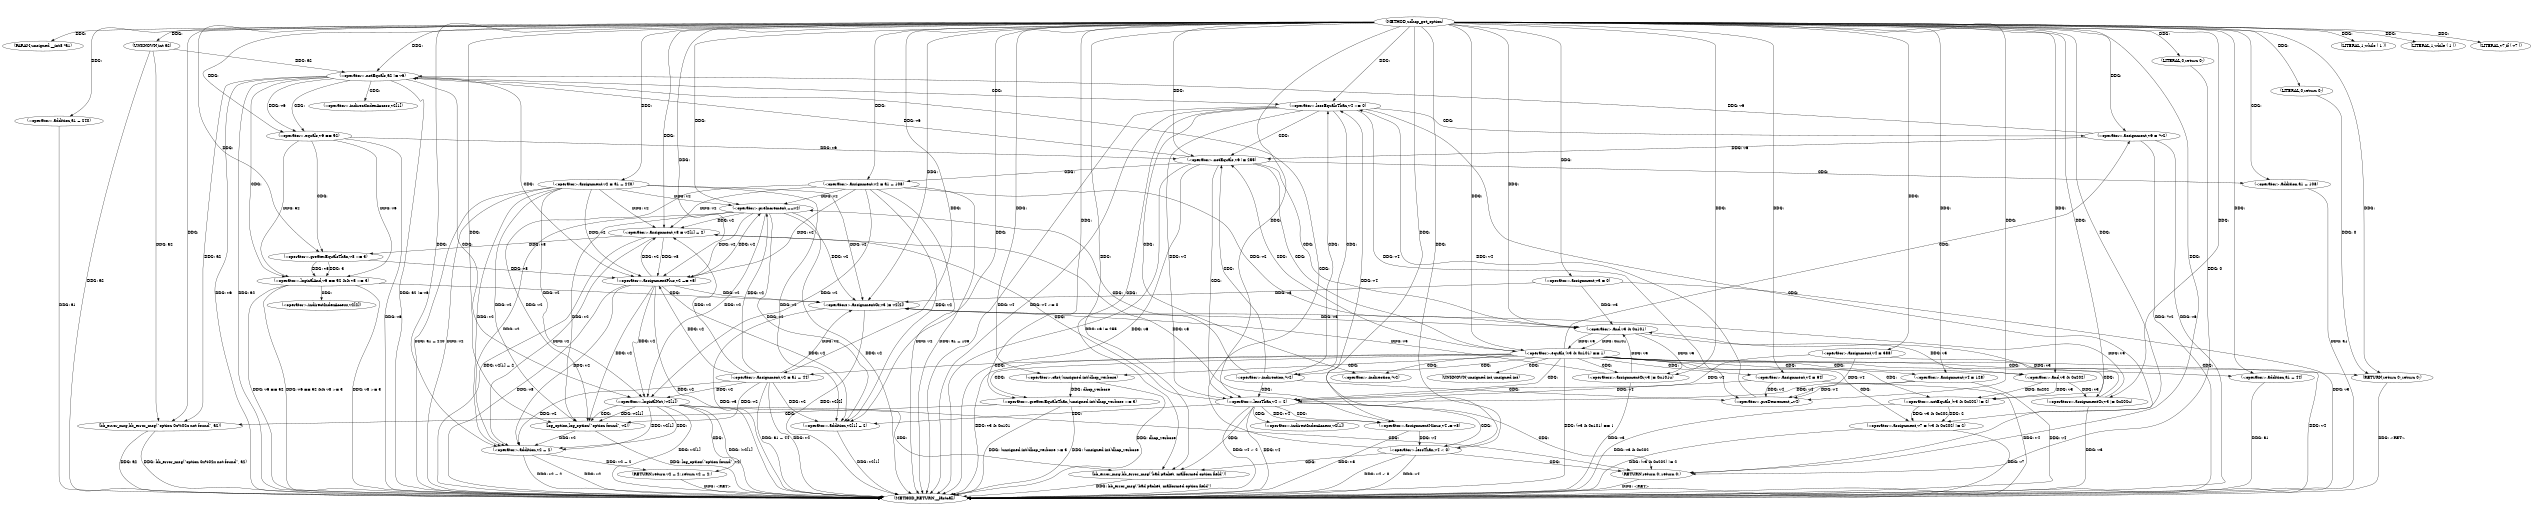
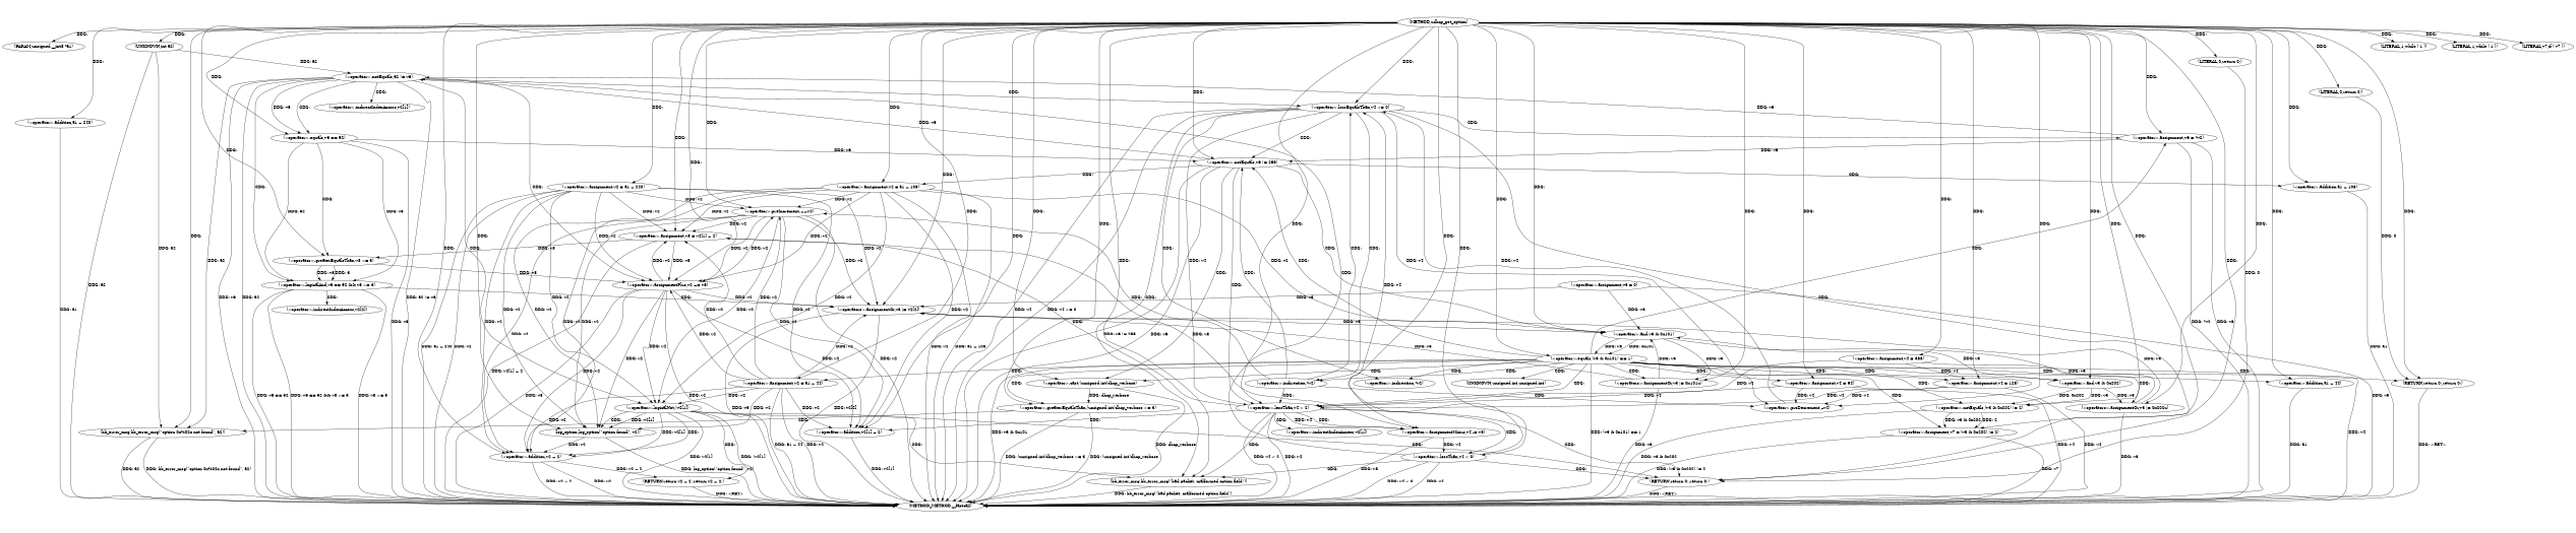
  digraph {
    n1 [label="(METHOD,udhcp_get_option)"]
    n2 [label="(PARAM,unsigned __int8 *a1)"]
    n3 [label="(UNKNOWN,int a2)"]
    n4 [label="(<operator>.assignment,v2 = a1 + 240)"]
    n5 [label="(<operator>.addition,a1 + 240)"]
    n6 [label="(<operator>.assignment,v3 = 0)"]
    n7 [label="(<operator>.assignment,v4 = 388)"]
    n8 [label="(LITERAL,1,while ( 1 ))"]
    n9 [label="(LITERAL,1,while ( 1 ))"]
    n10 [label="(<operator>.assignment,v6 = *v2)"]
    n11 [label="(<operator>.preDecrement,--v4)"]
    n12 [label="(<operator>.preIncrement,++v2)"]
    n13 [label="(<operator>.lessEqualsThan,v4 <= 0)"]
    n14 [label="(<operator>.notEquals,v6 != 255)"]
    n15 [label="(<operator>.assignment,v2 = a1 + 108)"]
    n16 [label="(<operator>.addition,a1 + 108)"]
    n17 [label="(<operator>.equals,(v3 & 0x101) == 1)"]
    n18 [label="(<operator>.and,v3 & 0x101)"]
    n19 [label="(<operators>.assignmentOr,v3 |= 0x101u)"]
    n20 [label="(<operator>.assignment,v4 = 128)"]
    n21 [label="(<operator>.assignment,v7 = (v3 & 0x202) != 2)"]
    n22 [label="(<operator>.notEquals,(v3 & 0x202) != 2)"]
    n23 [label="(<operator>.and,v3 & 0x202)"]
    n24 [label="(<operators>.assignmentOr,v3 |= 0x202u)"]
    n25 [label="(LITERAL,v7,if ( v7 ))"]
    n26 [label="(<operator>.greaterEqualsThan,(unsigned int)dhcp_verbose >= 3)"]
    n27 [label="(<operator>.cast,(unsigned int)dhcp_verbose)"]
    n28 [label="(bb_error_msg,bb_error_msg(\"option 0x%02x not found\", a2))"]
    n29 [label="(RETURN,return 0;,return 0;)"]
    n30 [label="(LITERAL,0,return 0;)"]
    n31 [label="(<operator>.assignment,v2 = a1 + 44)"]
    n32 [label="(<operator>.addition,a1 + 44)"]
    n33 [label="(<operator>.assignment,v4 = 64)"]
    n34 [label="(<operator>.lessThan,v4 < 2)"]
    n35 [label="(<operator>.assignment,v8 = v2[1] + 2)"]
    n36 [label="(<operator>.addition,v2[1] + 2)"]
    n37 [label="(<operator>.assignmentMinus,v4 -= v8)"]
    n38 [label="(<operator>.lessThan,v4 < 0)"]
    n39 [label="(<operator>.notEquals,a2 != v6)"]
    n40 [label="(<operator>.equals,v6 == 52)"]
    n41 [label="(<operator>.greaterEqualsThan,v8 >= 3)"]
    n42 [label="(<operators>.assignmentOr,v3 |= v2[2])"]
    n43 [label="(<operator>.assignmentPlus,v2 += v8)"]
    n44 [label="(bb_error_msg,bb_error_msg(\"bad packet, malformed option field\"))"]
    n45 [label="(RETURN,return 0;,return 0;)"]
    n46 [label="(LITERAL,0,return 0;)"]
    n47 [label="(log_option,log_option(\"option found\", v2))"]
    n48 [label="(<operator>.addition,v2 + 2)"]
-   n49 [label="(METHOD_RETURN,__fastcall)"]
+   n49 [label="(METHOD_METHOD,__fastcall)"]
    n50 [label="(<operator>.logicalNot,!v2[1])"]
    n51 [label="(<operator>.indirection,*v2)"]
    n52 [label="(<operator>.indirection,*v2)"]
    n53 [label="(UNKNOWN,unsigned int,unsigned int)"]
    n54 [label="(<operator>.indirectIndexAccess,v2[1])"]
    n55 [label="(<operator>.logicalAnd,v6 == 52 && v8 >= 3)"]
    n56 [label="(<operator>.indirectIndexAccess,v2[1])"]
    n57 [label="(RETURN,return v2 + 2;,return v2 + 2;)"]
    n58 [label="(<operator>.indirectIndexAccess,v2[2])"]
    n1 -> n2 [label="DDG: "]
    n1 -> n3 [label="DDG: "]
    n1 -> n4 [label="DDG: "]
    n1 -> n5 [label="DDG: "]
-   n1 -> n6 [label="DDG: "]
    n1 -> n7 [label="DDG: "]
    n1 -> n8 [label="DDG: "]
    n1 -> n9 [label="DDG: "]
    n1 -> n10 [label="DDG: "]
    n1 -> n11 [label="DDG: "]
    n1 -> n12 [label="DDG: "]
    n1 -> n13 [label="DDG: "]
    n1 -> n14 [label="DDG: "]
    n1 -> n15 [label="DDG: "]
-   n1 -> n16 [label="CDG: "]
+   n1 -> n16 [label="DDG: "]
    n1 -> n17 [label="DDG: "]
    n1 -> n18 [label="DDG: "]
    n1 -> n19 [label="DDG: "]
    n1 -> n20 [label="DDG: "]
    n1 -> n21 [label="DDG: "]
    n1 -> n22 [label="DDG: "]
    n1 -> n23 [label="DDG: "]
    n1 -> n24 [label="DDG: "]
    n1 -> n25 [label="DDG: "]
    n1 -> n26 [label="DDG: "]
    n1 -> n27 [label="DDG: "]
    n1 -> n28 [label="DDG: "]
    n1 -> n29 [label="DDG: "]
    n1 -> n30 [label="DDG: "]
    n1 -> n31 [label="DDG: "]
    n1 -> n32 [label="DDG: "]
    n1 -> n33 [label="DDG: "]
    n1 -> n34 [label="DDG: "]
    n1 -> n35 [label="DDG: "]
    n1 -> n36 [label="DDG: "]
    n1 -> n37 [label="DDG: "]
    n1 -> n38 [label="DDG: "]
-   n1 -> n39 [label="DDG: "]
    n1 -> n40 [label="DDG: "]
    n1 -> n41 [label="DDG: "]
    n1 -> n42 [label="DDG: "]
    n1 -> n43 [label="DDG: "]
    n1 -> n44 [label="DDG: "]
    n1 -> n45 [label="DDG: "]
    n1 -> n46 [label="DDG: "]
    n1 -> n47 [label="DDG: "]
    n1 -> n48 [label="DDG: "]
    n3 -> n28 [label="DDG: a2"]
    n3 -> n39 [label="DDG: a2"]
    n3 -> n49 [label="DDG: a2"]
    n4 -> n12 [label="DDG: v2"]
    n4 -> n35 [label="DDG: v2"]
    n4 -> n36 [label="DDG: v2"]
    n4 -> n42 [label="DDG: v2"]
    n4 -> n43 [label="DDG: v2"]
    n4 -> n47 [label="DDG: v2"]
    n4 -> n48 [label="DDG: v2"]
    n4 -> n49 [label="DDG: v2"]
    n4 -> n49 [label="DDG: a1 + 240"]
    n4 -> n50 [label="DDG: v2"]
    n5 -> n49 [label="DDG: a1"]
    n6 -> n18 [label="DDG: v3"]
    n6 -> n42 [label="DDG: v3"]
    n6 -> n49 [label="DDG: v3"]
-   n7 -> n11 [label="DDG: v4"]
+   n7 -> n20 [label="DDG: v4"]
    n7 -> n34 [label="DDG: v4"]
    n7 -> n49 [label="DDG: v4"]
    n10 -> n14 [label="DDG: v6"]
    n10 -> n39 [label="DDG: v6"]
    n10 -> n49 [label="DDG: *v2"]
    n10 -> n49 [label="DDG: v6"]
    n11 -> n13 [label="DDG: v4"]
    n12 -> n35 [label="DDG: v2"]
    n12 -> n36 [label="DDG: v2"]
    n12 -> n42 [label="DDG: v2"]
    n12 -> n43 [label="DDG: v2"]
    n12 -> n47 [label="DDG: v2"]
    n12 -> n48 [label="DDG: v2"]
    n12 -> n49 [label="DDG: v2"]
    n12 -> n50 [label="DDG: v2"]
    n13 -> n10 [label="CDG: "]
    n13 -> n11 [label="DDG: v4"]
    n13 -> n14 [label="CDG: "]
    n13 -> n34 [label="DDG: v4"]
    n13 -> n44 [label="CDG: "]
    n13 -> n45 [label="CDG: "]
    n13 -> n49 [label="DDG: v4"]
    n13 -> n49 [label="DDG: v4 <= 0"]
    n13 -> n51 [label="CDG: "]
    n13 -> n52 [label="CDG: "]
    n14 -> n15 [label="CDG: "]
    n14 -> n16 [label="CDG: "]
-   n14 -> n17 [label="CDG: "]
+   n14 -> n27 [label="CDG: "]
    n14 -> n18 [label="CDG: "]
    n14 -> n34 [label="CDG: "]
    n14 -> n39 [label="DDG: v6"]
    n14 -> n49 [label="DDG: v6 != 255"]
    n14 -> n49 [label="DDG: v6"]
    n15 -> n12 [label="DDG: v2"]
    n15 -> n18 [label="DDG: v2"]
    n15 -> n35 [label="DDG: v2"]
    n15 -> n36 [label="DDG: v2"]
    n15 -> n43 [label="DDG: v2"]
    n15 -> n47 [label="DDG: v2"]
-   n35 -> n48 [label="DDG: v2"]
+   n15 -> n48 [label="DDG: v2"]
    n15 -> n49 [label="DDG: v2"]
    n15 -> n49 [label="DDG: a1 + 108"]
    n15 -> n50 [label="DDG: v2"]
    n16 -> n49 [label="DDG: a1"]
    n17 -> n10 [label="CDG: "]
    n17 -> n14 [label="CDG: "]
    n17 -> n19 [label="CDG: "]
    n17 -> n20 [label="CDG: "]
    n17 -> n21 [label="CDG: "]
    n17 -> n22 [label="CDG: "]
    n17 -> n23 [label="CDG: "]
    n17 -> n24 [label="CDG: "]
    n17 -> n26 [label="CDG: "]
    n17 -> n27 [label="CDG: "]
    n17 -> n29 [label="CDG: "]
    n17 -> n31 [label="CDG: "]
    n17 -> n32 [label="CDG: "]
    n17 -> n33 [label="CDG: "]
    n17 -> n34 [label="CDG: "]
    n17 -> n49 [label="DDG: v3 & 0x101"]
    n17 -> n49 [label="DDG: (v3 & 0x101) == 1"]
    n17 -> n51 [label="CDG: "]
    n17 -> n52 [label="CDG: "]
    n17 -> n53 [label="CDG: "]
    n18 -> n17 [label="DDG: v3"]
    n18 -> n17 [label="DDG: 0x101"]
    n18 -> n19 [label="DDG: v3"]
    n18 -> n23 [label="DDG: v3"]
    n19 -> n18 [label="DDG: v3"]
    n19 -> n42 [label="DDG: v3"]
    n19 -> n49 [label="DDG: v3"]
    n20 -> n11 [label="DDG: v4"]
    n20 -> n34 [label="DDG: v4"]
    n20 -> n49 [label="DDG: v4"]
    n21 -> n49 [label="DDG: v7"]
    n21 -> n49 [label="DDG: (v3 & 0x202) != 2"]
    n22 -> n21 [label="DDG: v3 & 0x202"]
    n22 -> n21 [label="DDG: 2"]
    n22 -> n49 [label="DDG: v3 & 0x202"]
    n23 -> n22 [label="DDG: v3"]
    n23 -> n22 [label="DDG: 0x202"]
    n23 -> n24 [label="DDG: v3"]
    n24 -> n18 [label="DDG: v3"]
    n24 -> n42 [label="DDG: v3"]
    n24 -> n49 [label="DDG: v3"]
    n26 -> n28 [label="CDG: "]
    n26 -> n49 [label="DDG: (unsigned int)dhcp_verbose >= 3"]
    n26 -> n49 [label="DDG: (unsigned int)dhcp_verbose"]
    n27 -> n26 [label="DDG: dhcp_verbose"]
    n27 -> n49 [label="DDG: dhcp_verbose"]
    n28 -> n49 [label="DDG: a2"]
    n28 -> n49 [label="DDG: bb_error_msg(\"option 0x%02x not found\", a2)"]
    n29 -> n49 [label="DDG: <RET>"]
    n30 -> n29 [label="DDG: 0"]
    n31 -> n12 [label="DDG: v2"]
    n31 -> n35 [label="DDG: v2"]
    n31 -> n36 [label="DDG: v2"]
    n31 -> n42 [label="DDG: v2"]
    n31 -> n43 [label="DDG: v2"]
    n31 -> n47 [label="DDG: v2"]
    n31 -> n48 [label="DDG: v2"]
    n31 -> n49 [label="DDG: a1 + 44"]
    n31 -> n49 [label="DDG: v2"]
    n31 -> n50 [label="DDG: v2"]
    n32 -> n49 [label="DDG: a1"]
    n33 -> n11 [label="DDG: v4"]
    n33 -> n34 [label="DDG: v4"]
    n33 -> n49 [label="DDG: v4"]
    n34 -> n35 [label="CDG: "]
    n34 -> n36 [label="CDG: "]
    n34 -> n37 [label="DDG: v4"]
    n34 -> n37 [label="CDG: "]
    n34 -> n38 [label="CDG: "]
    n34 -> n44 [label="CDG: "]
    n34 -> n45 [label="CDG: "]
    n34 -> n49 [label="DDG: v4"]
    n34 -> n49 [label="DDG: v4 < 2"]
    n34 -> n54 [label="CDG: "]
    n35 -> n37 [label="DDG: v8"]
    n35 -> n41 [label="DDG: v8"]
    n35 -> n43 [label="DDG: v8"]
    n35 -> n49 [label="DDG: v2[1] + 2"]
    n36 -> n49 [label="DDG: v2[1]"]
    n37 -> n38 [label="DDG: v4"]
    n37 -> n49 [label="DDG: v8"]
    n38 -> n13 [label="DDG: v4"]
    n38 -> n39 [label="CDG: "]
    n38 -> n44 [label="CDG: "]
    n38 -> n45 [label="CDG: "]
    n38 -> n49 [label="DDG: v4"]
    n38 -> n49 [label="DDG: v4 < 0"]
    n39 -> n13 [label="CDG: "]
    n39 -> n28 [label="DDG: a2"]
    n39 -> n40 [label="DDG: v6"]
    n39 -> n40 [label="CDG: "]
    n39 -> n43 [label="CDG: "]
    n39 -> n49 [label="DDG: a2 != v6"]
    n39 -> n49 [label="DDG: v6"]
    n39 -> n49 [label="DDG: a2"]
    n39 -> n50 [label="CDG: "]
    n39 -> n55 [label="CDG: "]
    n39 -> n56 [label="CDG: "]
    n40 -> n14 [label="DDG: v6"]
    n40 -> n41 [label="CDG: "]
    n40 -> n49 [label="DDG: v6"]
    n40 -> n55 [label="DDG: v6"]
    n40 -> n55 [label="DDG: 52"]
    n41 -> n43 [label="DDG: v8"]
    n41 -> n55 [label="DDG: v8"]
    n41 -> n55 [label="DDG: 3"]
    n42 -> n18 [label="DDG: v3"]
    n42 -> n49 [label="DDG: v3"]
    n42 -> n49 [label="DDG: v2[2]"]
    n43 -> n12 [label="DDG: v2"]
    n43 -> n35 [label="DDG: v2"]
    n43 -> n36 [label="DDG: v2"]
    n43 -> n42 [label="DDG: v2"]
    n43 -> n47 [label="DDG: v2"]
    n43 -> n48 [label="DDG: v2"]
    n43 -> n49 [label="DDG: v8"]
    n43 -> n49 [label="DDG: v2"]
    n43 -> n50 [label="DDG: v2"]
    n44 -> n49 [label="DDG: bb_error_msg(\"bad packet, malformed option field\")"]
    n45 -> n49 [label="DDG: <RET>"]
    n46 -> n45 [label="DDG: 0"]
    n47 -> n48 [label="DDG: v2"]
    n47 -> n49 [label="DDG: log_option(\"option found\", v2)"]
    n48 -> n49 [label="DDG: v2"]
    n48 -> n49 [label="DDG: v2 + 2"]
    n48 -> n57 [label="DDG: v2 + 2"]
    n50 -> n44 [label="CDG: "]
    n50 -> n45 [label="CDG: "]
    n50 -> n47 [label="DDG: v2[1]"]
    n50 -> n47 [label="CDG: "]
    n50 -> n48 [label="DDG: v2[1]"]
    n50 -> n48 [label="CDG: "]
    n50 -> n49 [label="DDG: v2[1]"]
    n50 -> n49 [label="DDG: !v2[1]"]
    n50 -> n57 [label="CDG: "]
    n52 -> n11 [label="CDG: "]
    n52 -> n12 [label="CDG: "]
    n52 -> n13 [label="CDG: "]
    n52 -> n14 [label="CDG: "]
    n52 -> n34 [label="CDG: "]
    n55 -> n42 [label="CDG: "]
    n55 -> n49 [label="DDG: v6 == 52 && v8 >= 3"]
    n55 -> n49 [label="DDG: v8 >= 3"]
    n55 -> n49 [label="DDG: v6 == 52"]
    n55 -> n58 [label="CDG: "]
    n57 -> n49 [label="DDG: <RET>"]
  }
